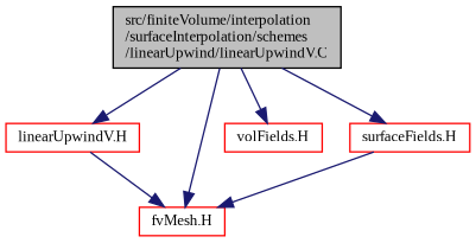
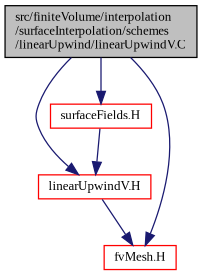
  digraph {
    fontname="Liberation Serif"
    node [color=red fontname="Liberation Serif" fontsize=10 shape=record]
    edge [color=midnightblue fontname="Liberation Serif" fontsize=10 labelfontname=Helvetica labelfontsize=10 style=solid]
    n1 [color=black fillcolor=grey75 fontcolor=black height=0.2 label="src/finiteVolume/interpolation\l/surfaceInterpolation/schemes\l/linearUpwind/linearUpwindV.C" style=filled width=0.4]
    n2 [height=0.2 label="linearUpwindV.H" width=0.4]
    n3 [height=0.2 label="fvMesh.H" width=0.4]
-   n4 [height=0.2 label="volFields.H" width=0.4]
    n5 [height=0.2 label="surfaceFields.H" width=0.4]
    n1 -> n2
    n1 -> n3
-   n1 -> n4
    n1 -> n5
    n2 -> n3
-   n5 -> n3
+   n5 -> n2
  }
